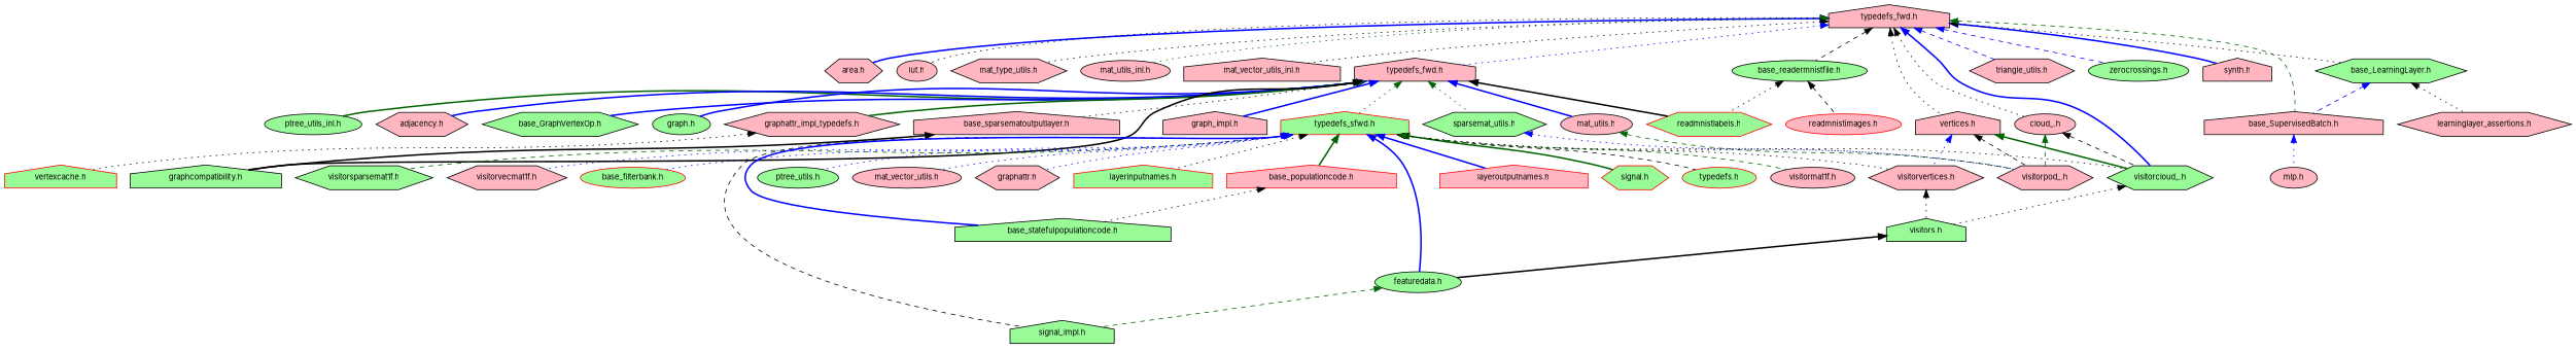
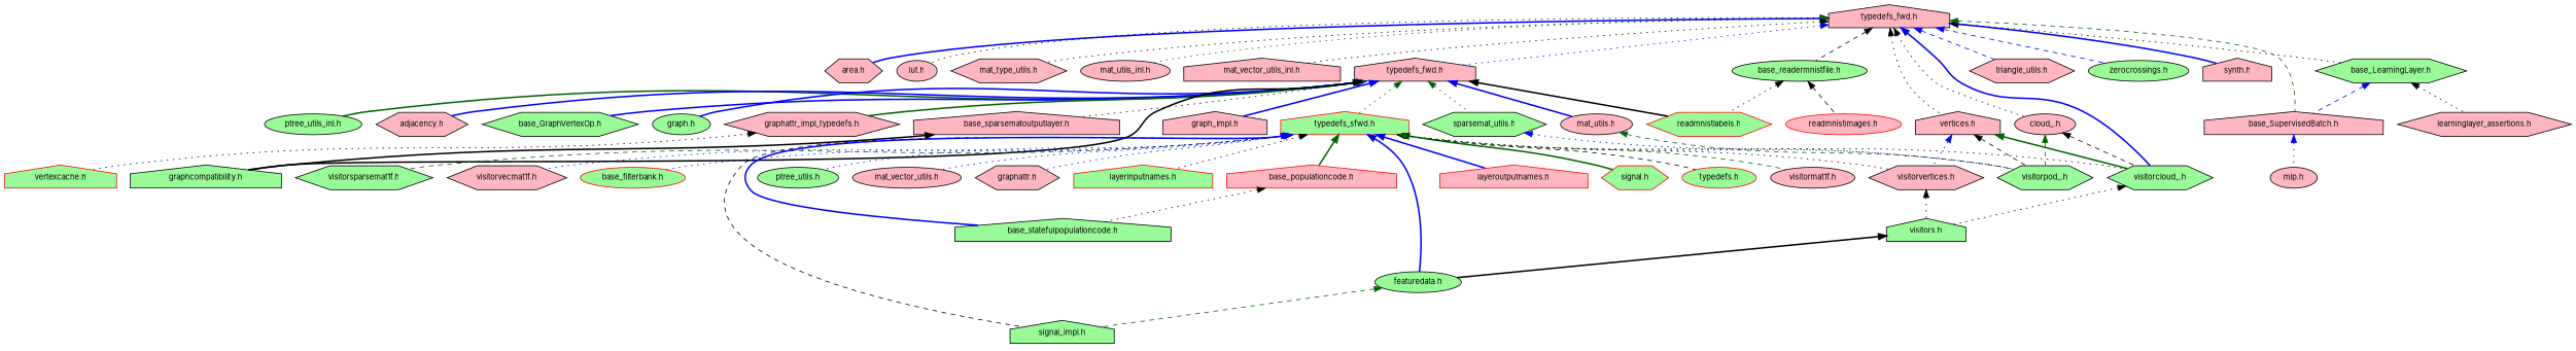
  digraph {
    fontname=Inter
    node [color=black fillcolor=lightpink fontname=Inter fontsize=10 shape=house style=filled]
    edge [color=black dir=back fontname=Inter fontsize=10 labelfontname=Helvetica labelfontsize=10 style=dotted]
    n1 [fontcolor=black height=0.2 label="typedefs_fwd.h" width=0.4]
    n2 [height=0.2 label="area.h" shape=hexagon width=0.4]
    n3 [height=0.2 label="lut.h" shape=ellipse width=0.4]
    n4 [height=0.2 label="mat_type_utils.h" shape=hexagon width=0.4]
    n5 [height=0.2 label="mat_utils_inl.h" shape=ellipse width=0.4]
    n6 [height=0.2 label="mat_vector_utils_inl.h" width=0.4]
    n7 [height=0.2 label="cloud_.h" shape=ellipse width=0.4]
    n8 [fillcolor=palegreen height=0.2 label="visitorcloud_.h" shape=hexagon width=0.4]
    n9 [height=0.2 label="triangle_utils.h" shape=hexagon width=0.4]
    n10 [height=0.2 label="vertices.h" width=0.4]
    n11 [height=0.2 label="typedefs_fwd.h" width=0.4]
    n12 [fillcolor=palegreen height=0.2 label="zerocrossings.h" shape=ellipse width=0.4]
    n13 [fillcolor=palegreen height=0.2 label="base_readermnistfile.h" shape=ellipse width=0.4]
    n14 [height=0.2 label="synth.h" width=0.4]
    n15 [fillcolor=palegreen height=0.2 label="base_LearningLayer.h" shape=hexagon width=0.4]
    n16 [height=0.2 label="base_SupervisedBatch.h" width=0.4]
-   n17 [height=0.2 label="visitorpod_.h" shape=hexagon width=0.4]
+   n17 [fillcolor=palegreen height=0.2 label="visitorpod_.h" shape=hexagon width=0.4]
    n18 [fillcolor=palegreen height=0.2 label="visitors.h" width=0.4]
    n19 [height=0.2 label="visitorvertices.h" shape=hexagon width=0.4]
    n20 [fillcolor=palegreen height=0.2 label="ptree_utils_inl.h" shape=ellipse width=0.4]
    n21 [height=0.2 label="mat_utils.h" shape=ellipse width=0.4]
    n22 [fillcolor=palegreen height=0.2 label="sparsemat_utils.h" shape=hexagon width=0.4]
    n23 [height=0.2 label="adjacency.h" shape=hexagon width=0.4]
    n24 [fillcolor=palegreen height=0.2 label="base_GraphVertexOp.h" shape=hexagon width=0.4]
    n25 [fillcolor=palegreen height=0.2 label="graph.h" shape=ellipse width=0.4]
    n26 [height=0.2 label="graph_impl.h" width=0.4]
    n27 [height=0.2 label="graphattr_impl_typedefs.h" shape=hexagon width=0.4]
    n28 [color=red fillcolor=palegreen height=0.2 label="typedefs_sfwd.h" width=0.4]
    n29 [color=red fillcolor=palegreen height=0.2 label="readmnistlabels.h" shape=hexagon width=0.4]
    n30 [fillcolor=palegreen height=0.2 label="graphcompatibility.h" width=0.4]
    n31 [height=0.2 label="base_sparsematoutputlayer.h" width=0.4]
    n32 [color=red height=0.2 label="readmnistimages.h" shape=ellipse width=0.4]
    n33 [height=0.2 label="learninglayer_assertions.h" shape=hexagon width=0.4]
    n34 [height=0.2 label="mlp.h" shape=ellipse width=0.4]
    n35 [fillcolor=palegreen height=0.2 label="featuredata.h" shape=ellipse width=0.4]
    n36 [fillcolor=palegreen height=0.2 label="signal_impl.h" width=0.4]
    n37 [color=red fillcolor=palegreen height=0.2 label="vertexcache.h" width=0.4]
    n38 [fillcolor=palegreen height=0.2 label="ptree_utils.h" shape=ellipse width=0.4]
    n39 [height=0.2 label="mat_vector_utils.h" shape=ellipse width=0.4]
    n40 [height=0.2 label="graphattr.h" shape=hexagon width=0.4]
    n41 [color=red fillcolor=palegreen height=0.2 label="layerinputnames.h" width=0.4]
    n42 [color=red height=0.2 label="layeroutputnames.h" width=0.4]
    n43 [color=red fillcolor=palegreen height=0.2 label="signal.h" shape=hexagon width=0.4]
    n44 [color=red fillcolor=palegreen height=0.2 label="typedefs.h" shape=ellipse width=0.4]
    n45 [height=0.2 label="visitormat1f.h" shape=ellipse width=0.4]
    n46 [fillcolor=palegreen height=0.2 label="visitorsparsemat1f.h" shape=hexagon width=0.4]
    n47 [height=0.2 label="visitorvecmat1f.h" shape=hexagon width=0.4]
    n48 [color=red fillcolor=palegreen height=0.2 label="base_filterbank.h" shape=ellipse width=0.4]
    n49 [color=red height=0.2 label="base_populationcode.h" width=0.4]
    n50 [fillcolor=palegreen height=0.2 label="base_statefulpopulationcode.h" width=0.4]
    n1 -> n2 [color=blue style=bold]
    n1 -> n3
    n1 -> n4
    n1 -> n5 [color=darkgreen]
    n1 -> n6
    n1 -> n7
    n1 -> n8 [color=blue style=bold]
    n1 -> n9 [color=blue style=dashed]
    n1 -> n10
    n1 -> n11 [color=blue]
    n1 -> n12 [color=blue style=dashed]
    n1 -> n13 [style=dashed]
    n1 -> n14 [color=blue style=bold]
    n1 -> n15
    n1 -> n16 [color=darkgreen style=dashed]
    n7 -> n8 [style=dashed]
    n7 -> n17 [color=darkgreen style=dashed]
    n8 -> n18
    n10 -> n8 [color=darkgreen style=bold]
    n10 -> n17 [style=dashed]
    n10 -> n19 [color=blue]
    n11 -> n20 [color=darkgreen style=bold]
    n11 -> n21 [color=blue style=bold]
    n11 -> n22 [color=darkgreen]
    n11 -> n23 [color=blue style=bold]
    n11 -> n24 [color=blue style=bold]
    n11 -> n25 [color=blue style=bold]
    n11 -> n26 [color=blue style=bold]
    n11 -> n27 [color=darkgreen style=bold]
    n11 -> n28 [color=darkgreen]
    n11 -> n29 [style=bold]
    n11 -> n30 [style=bold]
    n11 -> n31
    n13 -> n29
    n13 -> n32 [style=dashed]
    n15 -> n16 [color=blue style=dashed]
    n15 -> n33
    n16 -> n34 [color=blue]
    n18 -> n35 [style=bold]
    n19 -> n18
    n21 -> n17 [color=darkgreen style=dashed]
    n22 -> n17 [color=blue]
    n27 -> n37
    n28 -> n8
    n28 -> n17
    n28 -> n19
    n28 -> n35 [color=blue style=bold]
    n28 -> n36 [style=dashed]
    n28 -> n38 [color=blue]
    n28 -> n39 [color=blue]
    n28 -> n40 [color=blue]
    n28 -> n41
    n28 -> n42 [color=blue style=bold]
    n28 -> n43 [color=darkgreen style=bold]
    n28 -> n44 [style=dashed]
    n28 -> n45 [color=darkgreen style=dashed]
    n28 -> n46 [color=darkgreen style=dashed]
    n28 -> n47 [color=blue]
    n28 -> n48 [color=blue]
    n28 -> n49 [color=darkgreen style=bold]
    n28 -> n50 [color=blue style=bold]
    n31 -> n30 [style=bold]
    n35 -> n36 [color=darkgreen style=dashed]
    n49 -> n50
  }
